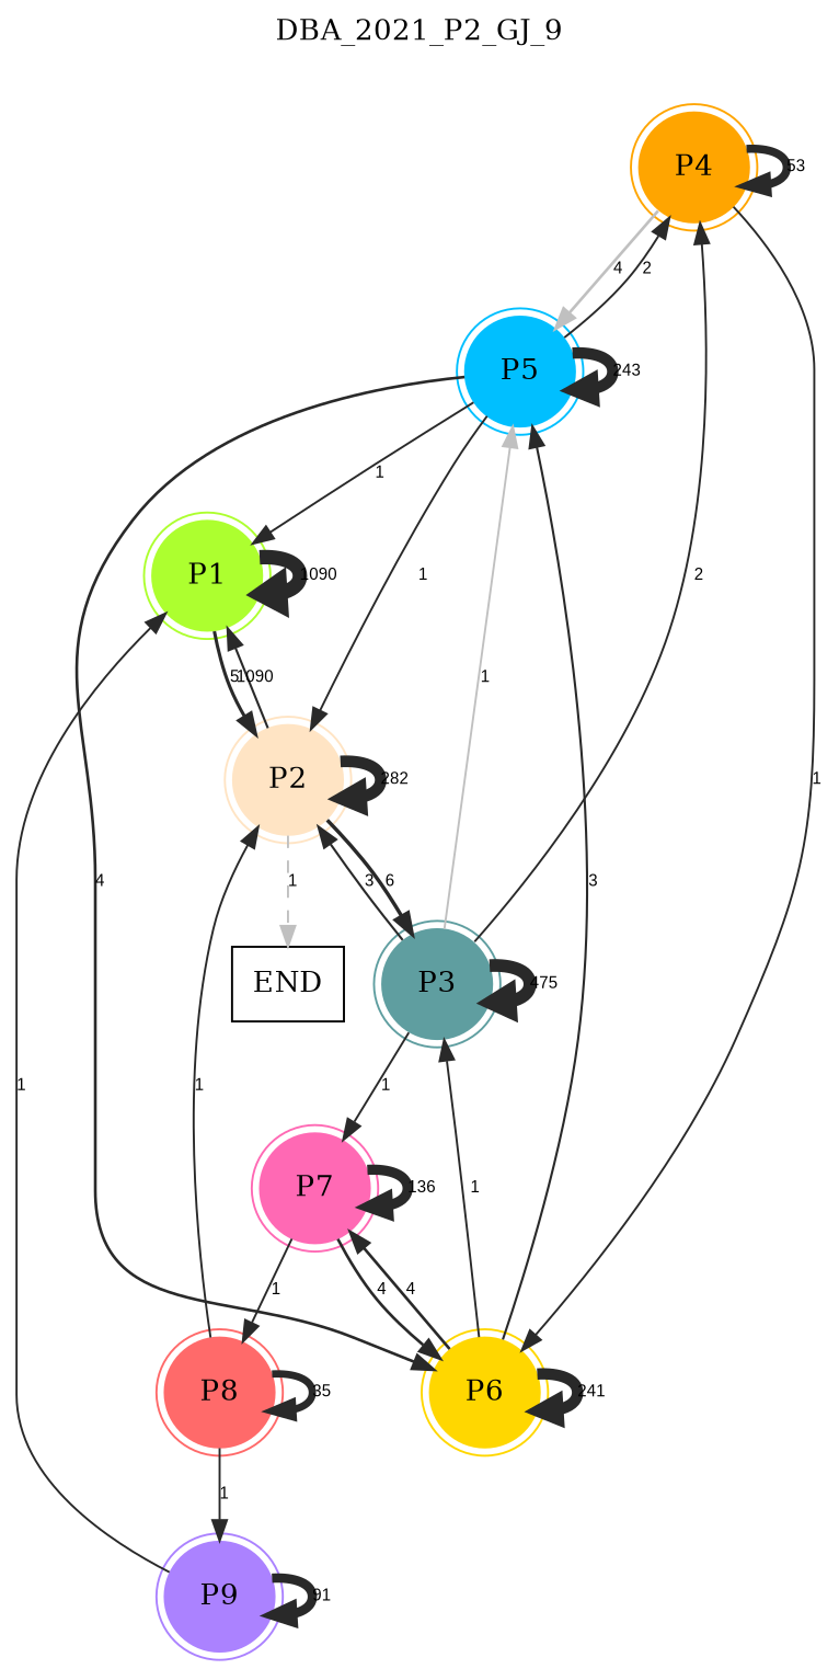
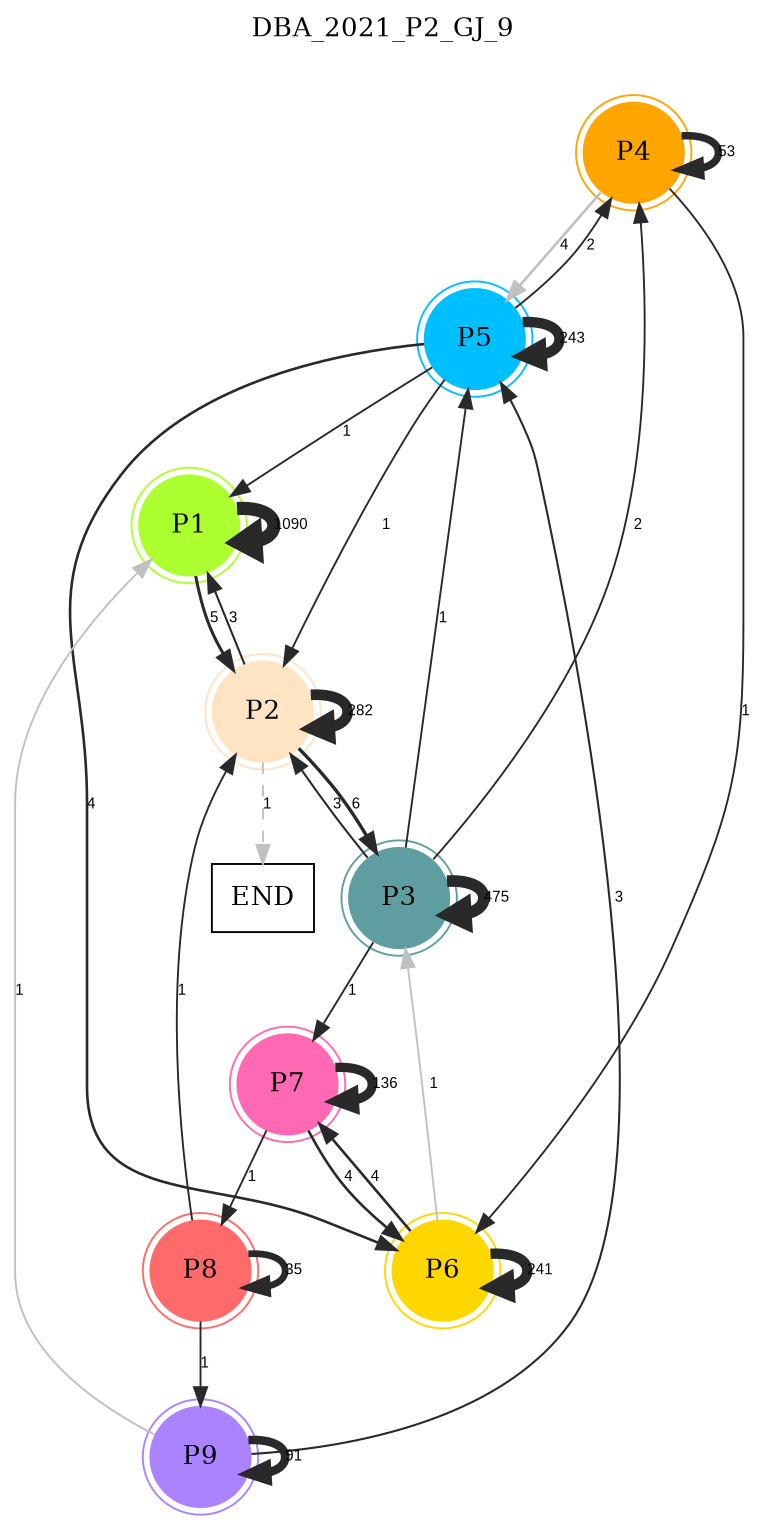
  digraph {
    label=DBA_2021_P2_GJ_9
    labelloc=t
    node [peripheries=2 shape=circle style=filled]
    edge [color=grey16 fontname=Arial fontsize=8 labelfloat=false penwidth=1]
    P4 [color=orange]
    P5 [color=deepskyblue]
    P6 [color=gold]
    P2 [color=bisque]
    P1 [color=greenyellow]
    P3 [color=cadetblue]
    P7 [color=hotpink]
    END [color=black fillcolor=white shape=box peripheries=""]
    P8 [color=indianred1]
    P9 [color=mediumpurple1]
    P4 -> P4 [label=53 penwidth=3.97029191355212]
    P4 -> P5 [color=grey label=4 penwidth=1.38629436111989]
    P4 -> P6 [label=1]
    P5 -> P4 [label=2]
    P5 -> P5 [label=243 penwidth=5.49306144334055]
    P5 -> P6 [label=4 penwidth=1.38629436111989]
    P5 -> P2 [label=1]
    P5 -> P1 [label=1]
-   P6 -> P5 [label=3 penwidth=1.09861228866811]
+   P9 -> P5 [label=3 penwidth=1.09861228866811]
    P6 -> P6 [label=241 penwidth=5.48479693349065]
-   P6 -> P3 [label=1]
+   P6 -> P3 [color=grey label=1]
    P6 -> P7 [label=4 penwidth=1.38629436111989]
    P2 -> P2 [label=282 penwidth=5.64190707093811]
-   P2 -> P1 [label=1090 penwidth=1.09861228866811]
+   P2 -> P1 [label=3 penwidth=1.09861228866811]
    P2 -> P3 [label=6 penwidth=1.79175946922805]
    P2 -> END [color=grey label=1 style=dashed penwidth=""]
    P1 -> P2 [label=5 penwidth=1.6094379124341]
    P1 -> P1 [label=1090 penwidth=6.99393297522319]
    P3 -> P4 [label=2]
-   P3 -> P5 [color=grey label=1]
+   P3 -> P5 [label=1]
    P3 -> P2 [label=3 penwidth=1.09861228866811]
    P3 -> P3 [label=475 penwidth=6.16331480403464]
    P3 -> P7 [label=1]
    P7 -> P6 [label=4 penwidth=1.38629436111989]
    P7 -> P7 [label=136 penwidth=4.91265488573605]
    P7 -> P8 [label=1]
    P8 -> P2 [label=1]
    P8 -> P8 [label=35 penwidth=3.55534806148941]
    P8 -> P9 [label=1]
-   P9 -> P1 [label=1]
+   P9 -> P1 [color=grey label=1]
    P9 -> P9 [label=91 penwidth=4.51085950651685]
  }
